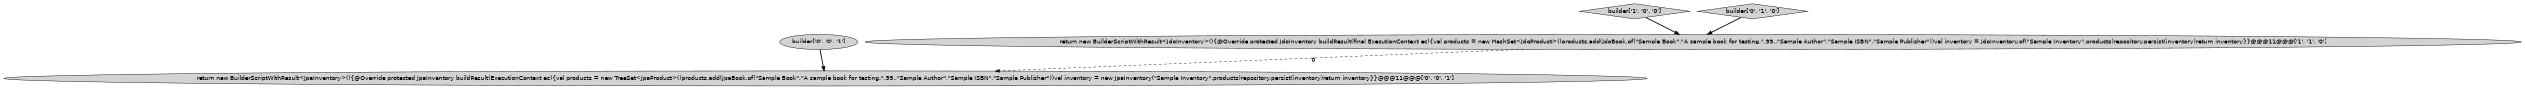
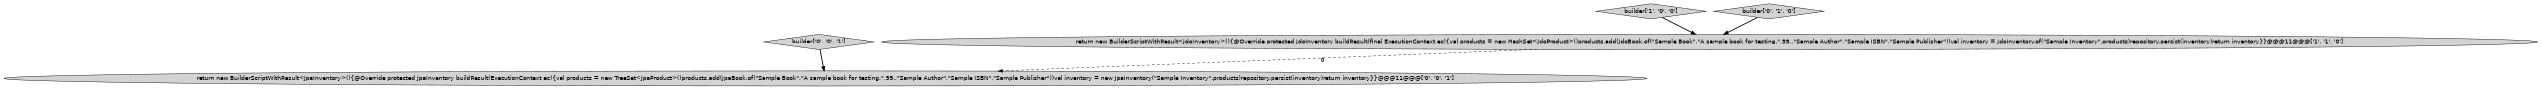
  digraph {
    fontname="DejaVu Sans"
    node [fillcolor=lightgray shape=diamond style=filled fontname="DejaVu Sans"]
    edge [style=bold fontname="DejaVu Sans"]
    n1 [label="return new BuilderScriptWithResult<JdoInventory>(){@Override protected JdoInventory buildResult(final ExecutionContext ec){val products = new HashSet<JdoProduct>()products.add(JdoBook.of(\"Sample Book\",\"A sample book for testing.\",99.,\"Sample Author\",\"Sample ISBN\",\"Sample Publisher\"))val inventory = JdoInventory.of(\"Sample Inventory\",products)repository.persist(inventory)return inventory}}@@@11@@@['1', '1', '0']" shape=ellipse]
    n2 [label="return new BuilderScriptWithResult<JpaInventory>(){@Override protected JpaInventory buildResult(ExecutionContext ec){val products = new TreeSet<JpaProduct>()products.add(JpaBook.of(\"Sample Book\",\"A sample book for testing.\",99.,\"Sample Author\",\"Sample ISBN\",\"Sample Publisher\"))val inventory = new JpaInventory(\"Sample Inventory\",products)repository.persist(inventory)return inventory}}@@@11@@@['0', '0', '1']" shape=ellipse]
    n3 [label="builder['1', '0', '0']"]
    n4 [label="builder['0', '1', '0']"]
-   n5 [label="builder['0', '0', '1']" shape=ellipse]
+   n5 [label="builder['0', '0', '1']"]
    n1 -> n2 [label=0 style=dashed]
    n3 -> n1
    n4 -> n1
    n5 -> n2
  }
